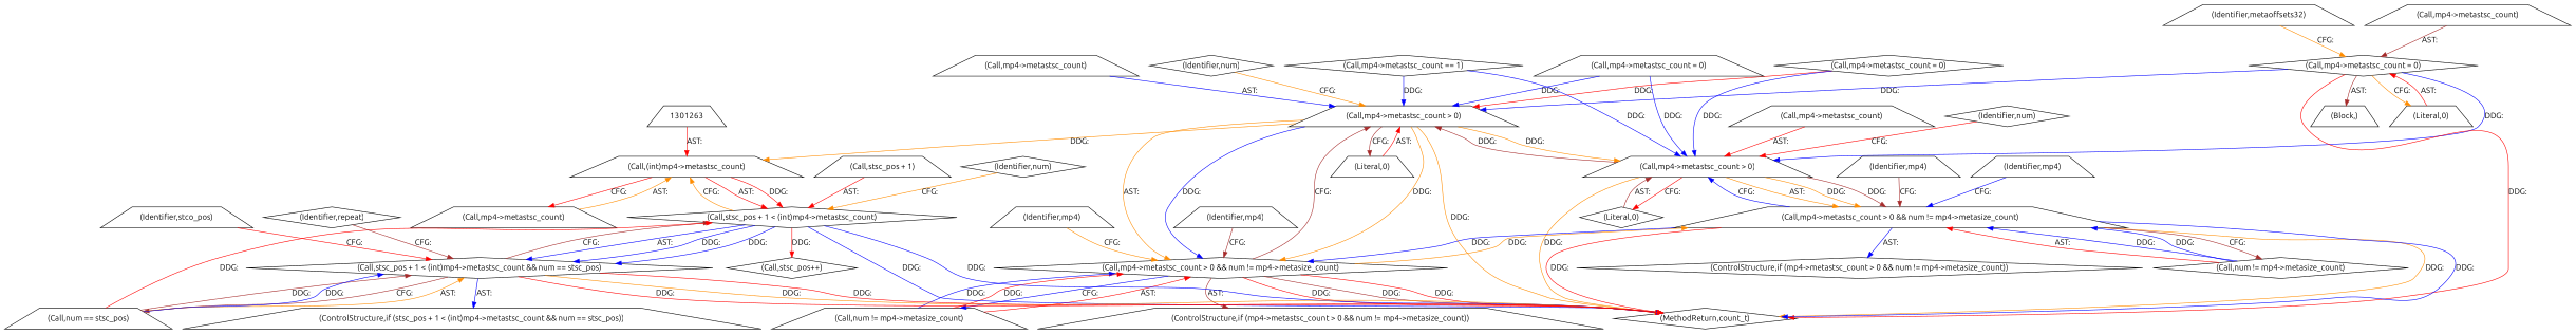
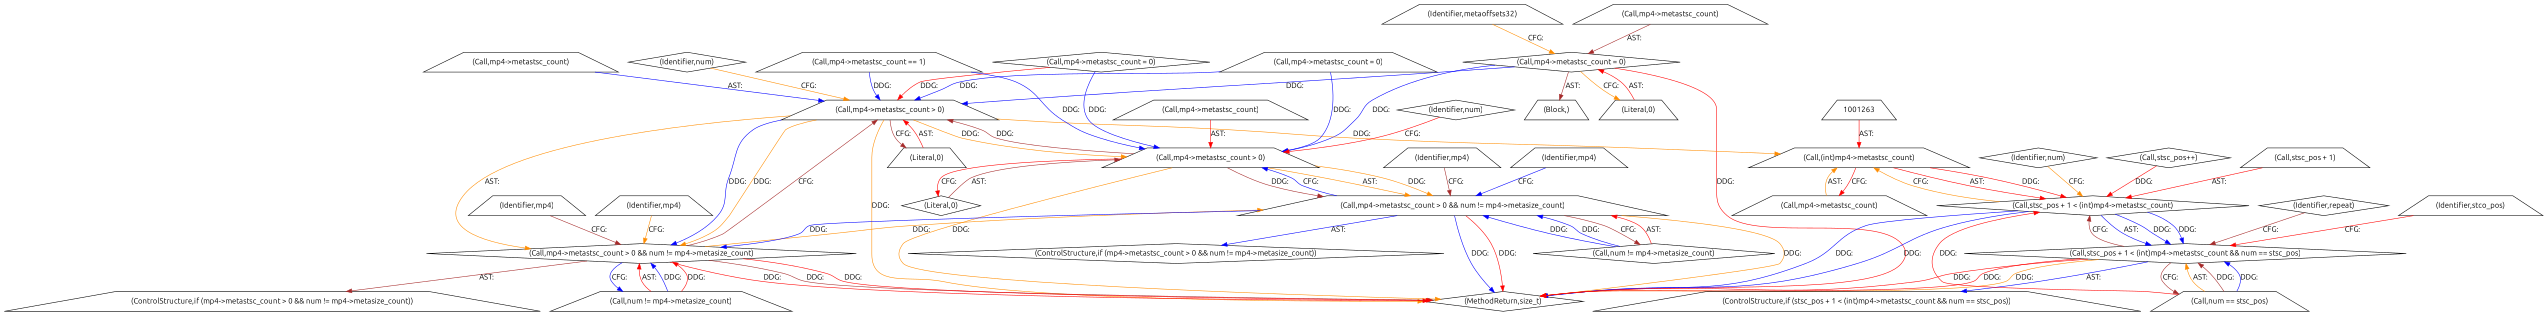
  digraph {
    fontname=Ubuntu
    node [fontname=Ubuntu shape=trapezium]
    edge [color=blue fontname=Ubuntu]
    n1 [label="(Call,mp4->metastsc_count = 0)" shape=diamond]
    n2 [label="(Call,mp4->metastsc_count > 0)"]
    n3 [label="(Call,mp4->metastsc_count > 0)"]
    n4 [label="(Block,)"]
    n5 [label="(Literal,0)"]
-   n6 [label="(MethodReturn,count_t)" shape=diamond]
+   n6 [label="(MethodReturn,size_t)" shape=diamond]
    n7 [label="(Call,mp4->metastsc_count > 0 && num != mp4->metasize_count)" shape=diamond]
    n8 [label="(Call,(int)mp4->metastsc_count)"]
    n9 [label="(Literal,0)"]
    n10 [label="(Call,mp4->metastsc_count > 0 && num != mp4->metasize_count)"]
    n11 [label="(Literal,0)" shape=diamond]
    n12 [label="(Call,num != mp4->metasize_count)"]
    n13 [label="(ControlStructure,if (mp4->metastsc_count > 0 && num != mp4->metasize_count))"]
    n14 [label="(Call,stsc_pos + 1 < (int)mp4->metastsc_count)" shape=diamond]
    n15 [label="(Call,mp4->metastsc_count)"]
    n16 [label="(Call,num != mp4->metasize_count)" shape=diamond]
    n17 [label="(ControlStructure,if (mp4->metastsc_count > 0 && num != mp4->metasize_count))" shape=diamond]
    n18 [label="(Call,stsc_pos + 1 < (int)mp4->metastsc_count && num == stsc_pos)" shape=diamond]
    n19 [label="(Call,num == stsc_pos)"]
    n20 [label="(ControlStructure,if (stsc_pos + 1 < (int)mp4->metastsc_count && num == stsc_pos))"]
    n21 [label="(Call,mp4->metastsc_count = 0)" shape=diamond]
    n22 [label="(Call,stsc_pos++)" shape=diamond]
    n23 [label="(Identifier,num)" shape=diamond]
    n24 [label="(Identifier,repeat)" shape=diamond]
    n25 [label="(Call,mp4->metastsc_count = 0)"]
    n26 [label="(Identifier,stco_pos)"]
    n27 [label="(Call,mp4->metastsc_count)"]
    n28 [label="(Identifier,metaoffsets32)"]
    n29 [label="(Identifier,mp4)"]
    n30 [label="(Identifier,mp4)"]
    n31 [label="(Identifier,mp4)"]
    n32 [label="(Call,mp4->metastsc_count)"]
-   n33 [label="(Call,mp4->metastsc_count == 1)" shape=diamond]
+   n33 [label="(Call,mp4->metastsc_count == 1)"]
    n34 [label="(Call,mp4->metastsc_count)"]
    n35 [label="(Identifier,num)" shape=diamond]
    n36 [label="(Call,stsc_pos + 1)"]
    n37 [label="(Identifier,mp4)"]
    n38 [label="(Identifier,num)" shape=diamond]
-   1001263 [label=1301263]
+   1001263
    n1 -> n2 [label="DDG: "]
    n1 -> n3 [label="DDG: "]
    n1 -> n4 [color=brown label="AST: "]
    n1 -> n5 [color=darkorange label="CFG: "]
    n1 -> n6 [color=red label="DDG: "]
    n2 -> n3 [color=darkorange label="DDG: "]
    n2 -> n6 [color=darkorange label="DDG: "]
    n2 -> n7 [color=darkorange label="AST: "]
    n2 -> n7 [label="DDG: "]
    n2 -> n7 [color=darkorange label="DDG: "]
    n2 -> n8 [color=darkorange label="DDG: "]
    n2 -> n9 [color=brown label="CFG: "]
    n3 -> n2 [color=brown label="DDG: "]
    n3 -> n6 [color=darkorange label="DDG: "]
    n3 -> n10 [color=darkorange label="AST: "]
    n3 -> n10 [color=darkorange label="DDG: "]
    n3 -> n10 [color=brown label="DDG: "]
    n3 -> n11 [color=red label="CFG: "]
    n5 -> n1 [color=red label="AST: "]
    n7 -> n2 [color=brown label="CFG: "]
    n7 -> n6 [color=red label="DDG: "]
    n7 -> n6 [color=brown label="DDG: "]
    n7 -> n6 [color=red label="DDG: "]
    n7 -> n10 [color=darkorange label="DDG: "]
    n7 -> n12 [label="CFG: "]
    n7 -> n13 [color=brown label="AST: "]
    n8 -> n14 [color=red label="AST: "]
    n8 -> n14 [color=red label="DDG: "]
    n8 -> n15 [color=red label="CFG: "]
    n9 -> n2 [color=red label="AST: "]
    n10 -> n3 [label="CFG: "]
    n10 -> n6 [color=darkorange label="DDG: "]
    n10 -> n6 [label="DDG: "]
    n10 -> n6 [color=red label="DDG: "]
    n10 -> n7 [label="DDG: "]
    n10 -> n16 [color=brown label="CFG: "]
    n10 -> n17 [label="AST: "]
    n11 -> n3 [color=brown label="AST: "]
    n12 -> n7 [color=red label="AST: "]
    n12 -> n7 [label="DDG: "]
    n12 -> n7 [color=red label="DDG: "]
    n14 -> n6 [label="DDG: "]
    n14 -> n6 [label="DDG: "]
    n14 -> n8 [color=darkorange label="CFG: "]
    n14 -> n18 [label="AST: "]
    n14 -> n18 [label="DDG: "]
    n14 -> n18 [label="DDG: "]
    n15 -> n8 [color=darkorange label="AST: "]
    n16 -> n10 [color=red label="AST: "]
    n16 -> n10 [label="DDG: "]
    n16 -> n10 [label="DDG: "]
    n18 -> n6 [color=darkorange label="DDG: "]
    n18 -> n6 [color=red label="DDG: "]
    n18 -> n6 [color=red label="DDG: "]
    n18 -> n14 [color=brown label="CFG: "]
    n18 -> n19 [color=brown label="CFG: "]
    n18 -> n20 [label="AST: "]
    n19 -> n14 [color=red label="DDG: "]
    n19 -> n18 [color=darkorange label="AST: "]
    n19 -> n18 [color=brown label="DDG: "]
    n19 -> n18 [label="DDG: "]
    n21 -> n2 [color=red label="DDG: "]
    n21 -> n3 [label="DDG: "]
-   n14 -> n22 [color=red label="DDG: "]
+   n22 -> n14 [color=red label="DDG: "]
    n23 -> n2 [color=darkorange label="CFG: "]
    n24 -> n18 [color=brown label="CFG: "]
    n25 -> n2 [label="DDG: "]
    n25 -> n3 [label="DDG: "]
    n26 -> n18 [color=red label="CFG: "]
    n27 -> n2 [label="AST: "]
    n28 -> n1 [color=darkorange label="CFG: "]
    n29 -> n10 [color=brown label="CFG: "]
    n30 -> n7 [color=brown label="CFG: "]
    n31 -> n7 [color=darkorange label="CFG: "]
    n32 -> n1 [color=brown label="AST: "]
    n33 -> n2 [label="DDG: "]
    n33 -> n3 [label="DDG: "]
    n34 -> n3 [color=red label="AST: "]
    n35 -> n3 [color=red label="CFG: "]
    n36 -> n14 [color=red label="AST: "]
    n37 -> n10 [label="CFG: "]
    n38 -> n14 [color=darkorange label="CFG: "]
    1001263 -> n8 [color=red label="AST: "]
  }
